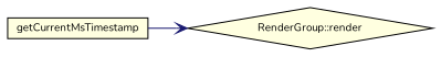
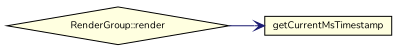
  digraph {
    rankdir=LR
    fontname=Nunito
    node [color=black fillcolor=lightyellow fontname=Nunito fontsize=10 style=filled]
    n1 [fontcolor=black height=0.2 label="RenderGroup::render" shape=diamond width=0.4]
    n2 [height=0.2 label=getCurrentMsTimestamp shape=box width=0.4]
-   n2 -> n1 [color=midnightblue fontname=Nunito fontsize=10 labelfontname=Helvetica labelfontsize=10 style=solid arrowhead=vee]
+   n1 -> n2 [color=midnightblue fontname=Nunito fontsize=10 labelfontname=Helvetica labelfontsize=10 style=solid arrowhead=vee]
  }
